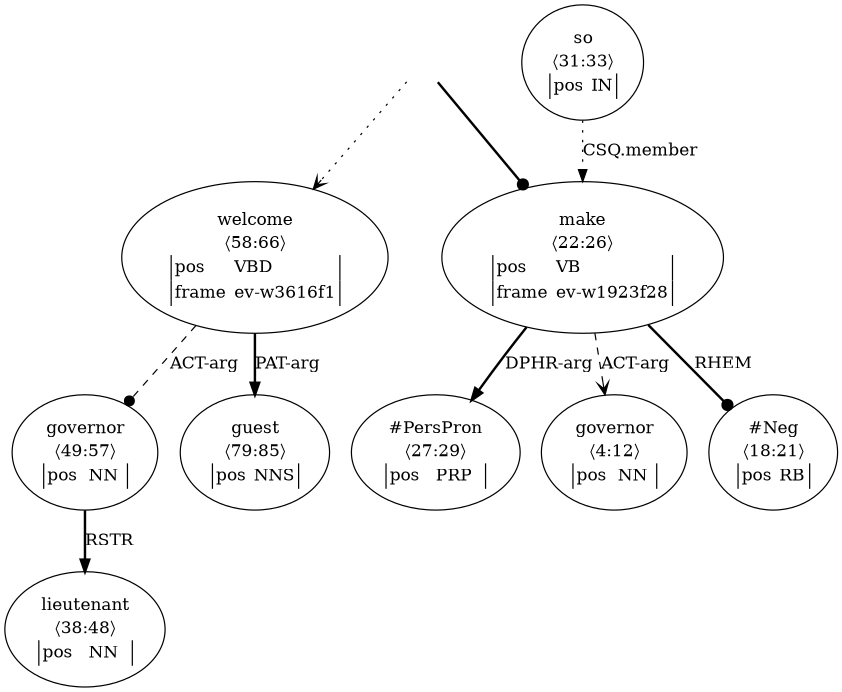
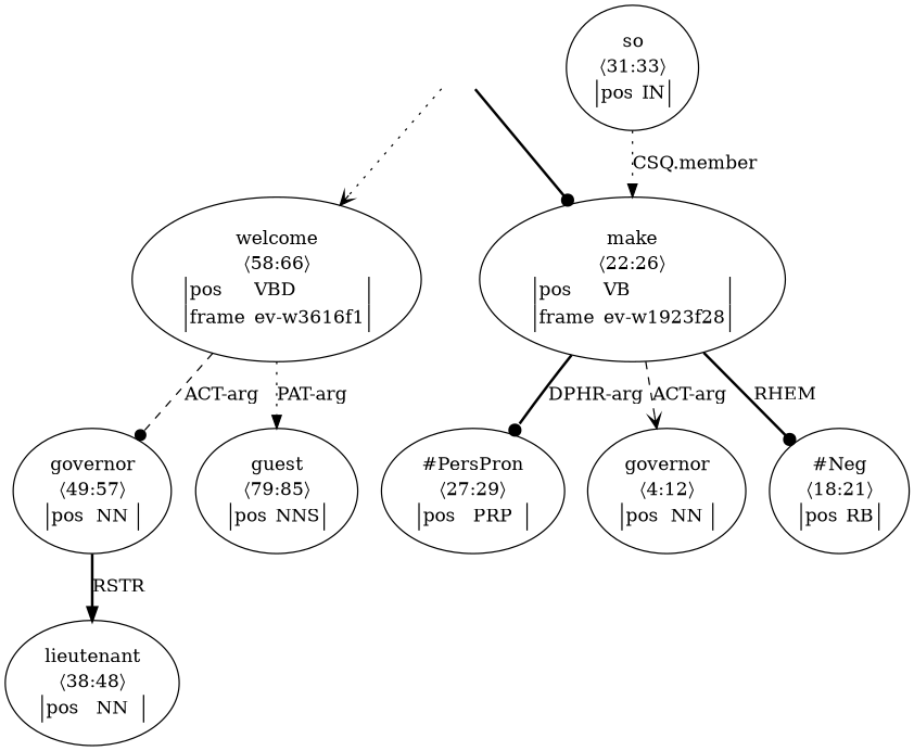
  digraph {
    edge [arrowhead=normal style=bold]
    top [style=invis]
    n2 [label=<<table align="center" border="0" cellspacing="0"><tr><td colspan="2">make</td></tr><tr><td colspan="2">〈22:26〉</td></tr><tr><td sides="l" border="1" align="left">pos</td><td sides="r" border="1" align="left">VB</td></tr><tr><td sides="l" border="1" align="left">frame</td><td sides="r" border="1" align="left">ev-w1923f28</td></tr></table>>]
    n3 [label=<<table align="center" border="0" cellspacing="0"><tr><td colspan="2">welcome</td></tr><tr><td colspan="2">〈58:66〉</td></tr><tr><td sides="l" border="1" align="left">pos</td><td sides="r" border="1" align="left">VBD</td></tr><tr><td sides="l" border="1" align="left">frame</td><td sides="r" border="1" align="left">ev-w3616f1</td></tr></table>>]
    n4 [label=<<table align="center" border="0" cellspacing="0"><tr><td colspan="2">governor</td></tr><tr><td colspan="2">〈4:12〉</td></tr><tr><td sides="l" border="1" align="left">pos</td><td sides="r" border="1" align="left">NN</td></tr></table>>]
    n5 [label=<<table align="center" border="0" cellspacing="0"><tr><td colspan="2">#Neg</td></tr><tr><td colspan="2">〈18:21〉</td></tr><tr><td sides="l" border="1" align="left">pos</td><td sides="r" border="1" align="left">RB</td></tr></table>>]
    n6 [label=<<table align="center" border="0" cellspacing="0"><tr><td colspan="2">#PersPron</td></tr><tr><td colspan="2">〈27:29〉</td></tr><tr><td sides="l" border="1" align="left">pos</td><td sides="r" border="1" align="left">PRP</td></tr></table>>]
    n7 [label=<<table align="center" border="0" cellspacing="0"><tr><td colspan="2">governor</td></tr><tr><td colspan="2">〈49:57〉</td></tr><tr><td sides="l" border="1" align="left">pos</td><td sides="r" border="1" align="left">NN</td></tr></table>>]
    n8 [label=<<table align="center" border="0" cellspacing="0"><tr><td colspan="2">guest</td></tr><tr><td colspan="2">〈79:85〉</td></tr><tr><td sides="l" border="1" align="left">pos</td><td sides="r" border="1" align="left">NNS</td></tr></table>>]
    n9 [label=<<table align="center" border="0" cellspacing="0"><tr><td colspan="2">lieutenant</td></tr><tr><td colspan="2">〈38:48〉</td></tr><tr><td sides="l" border="1" align="left">pos</td><td sides="r" border="1" align="left">NN</td></tr></table>>]
    n10 [label=<<table align="center" border="0" cellspacing="0"><tr><td colspan="2">so</td></tr><tr><td colspan="2">〈31:33〉</td></tr><tr><td sides="l" border="1" align="left">pos</td><td sides="r" border="1" align="left">IN</td></tr></table>>]
    top -> n2 [arrowhead=dot]
    top -> n3 [arrowhead=vee style=dotted]
    n2 -> n4 [arrowhead=vee label="ACT-arg" style=dashed]
    n2 -> n5 [arrowhead=dot label=RHEM]
-   n2 -> n6 [label="DPHR-arg"]
+   n2 -> n6 [arrowhead=dot label="DPHR-arg"]
    n3 -> n7 [arrowhead=dot label="ACT-arg" style=dashed]
-   n3 -> n8 [label="PAT-arg"]
+   n3 -> n8 [label="PAT-arg" style=dotted]
    n7 -> n9 [label=RSTR]
    n10 -> n2 [label="CSQ.member" style=dotted]
  }
